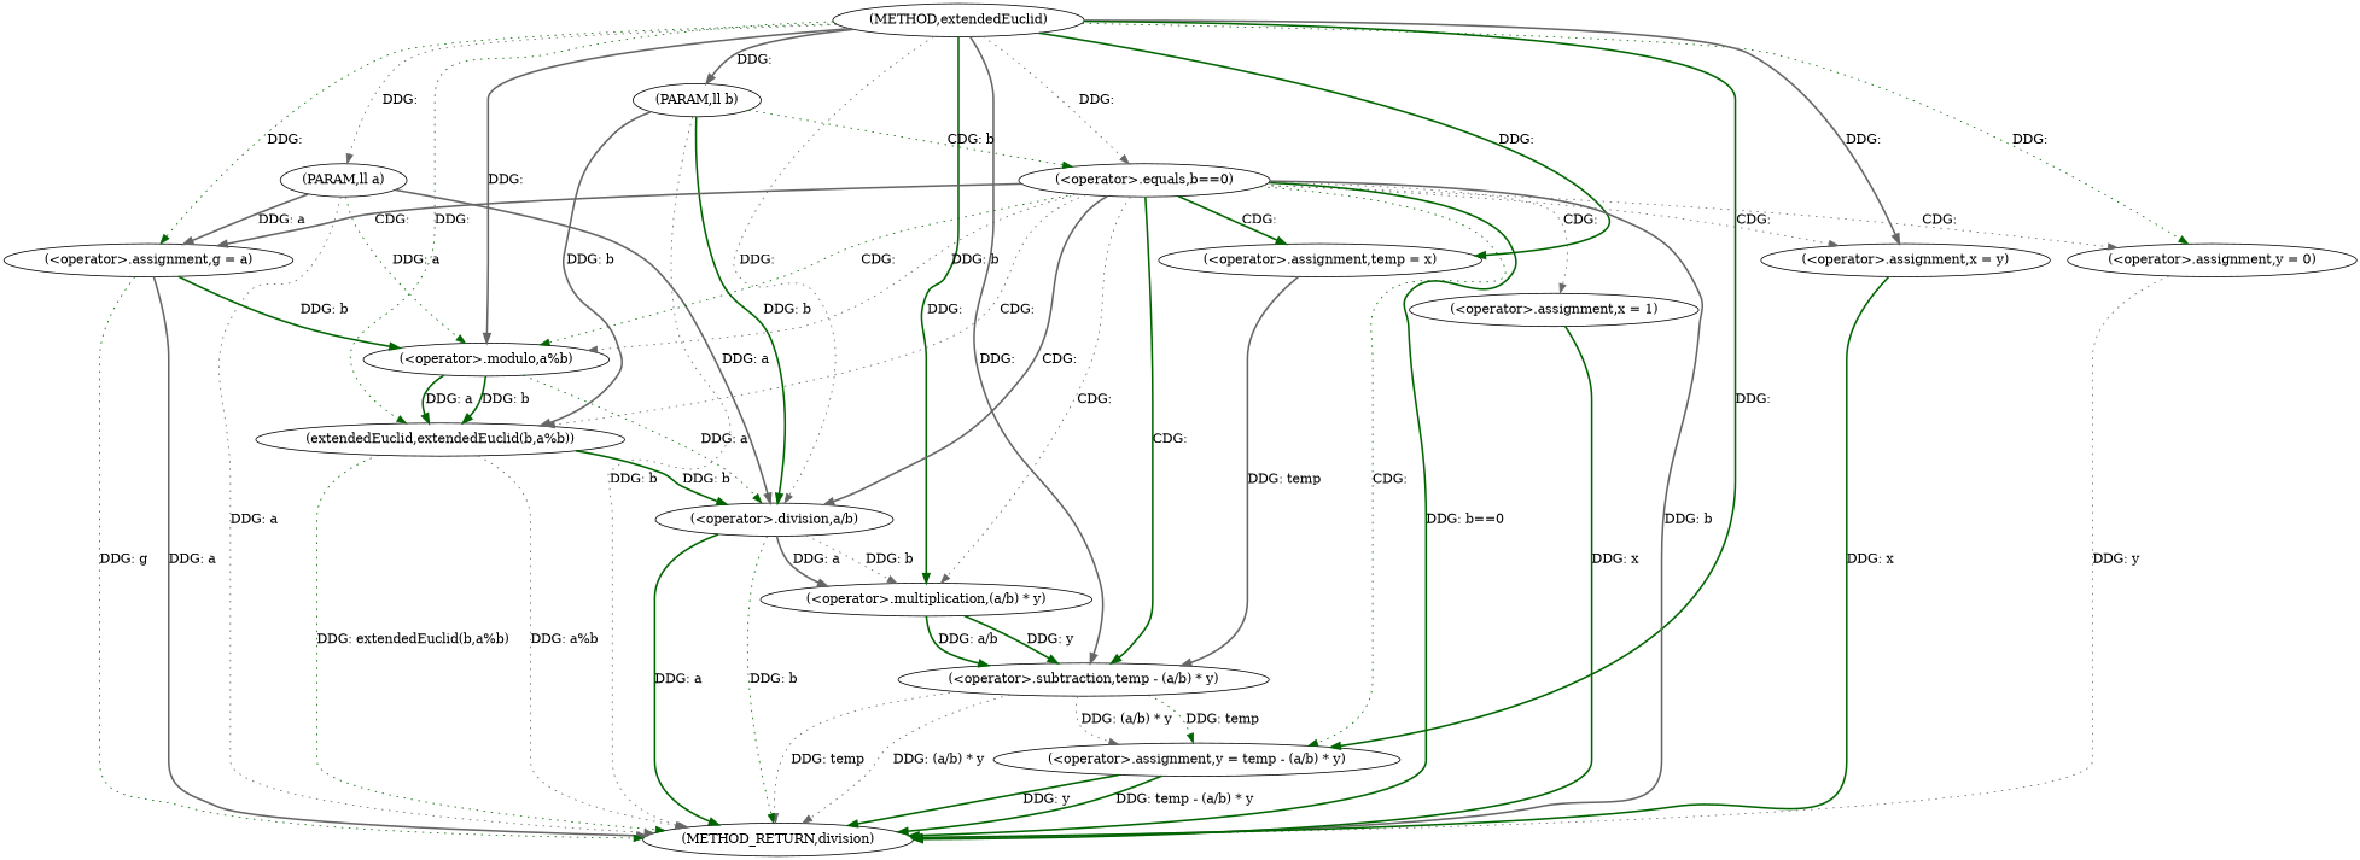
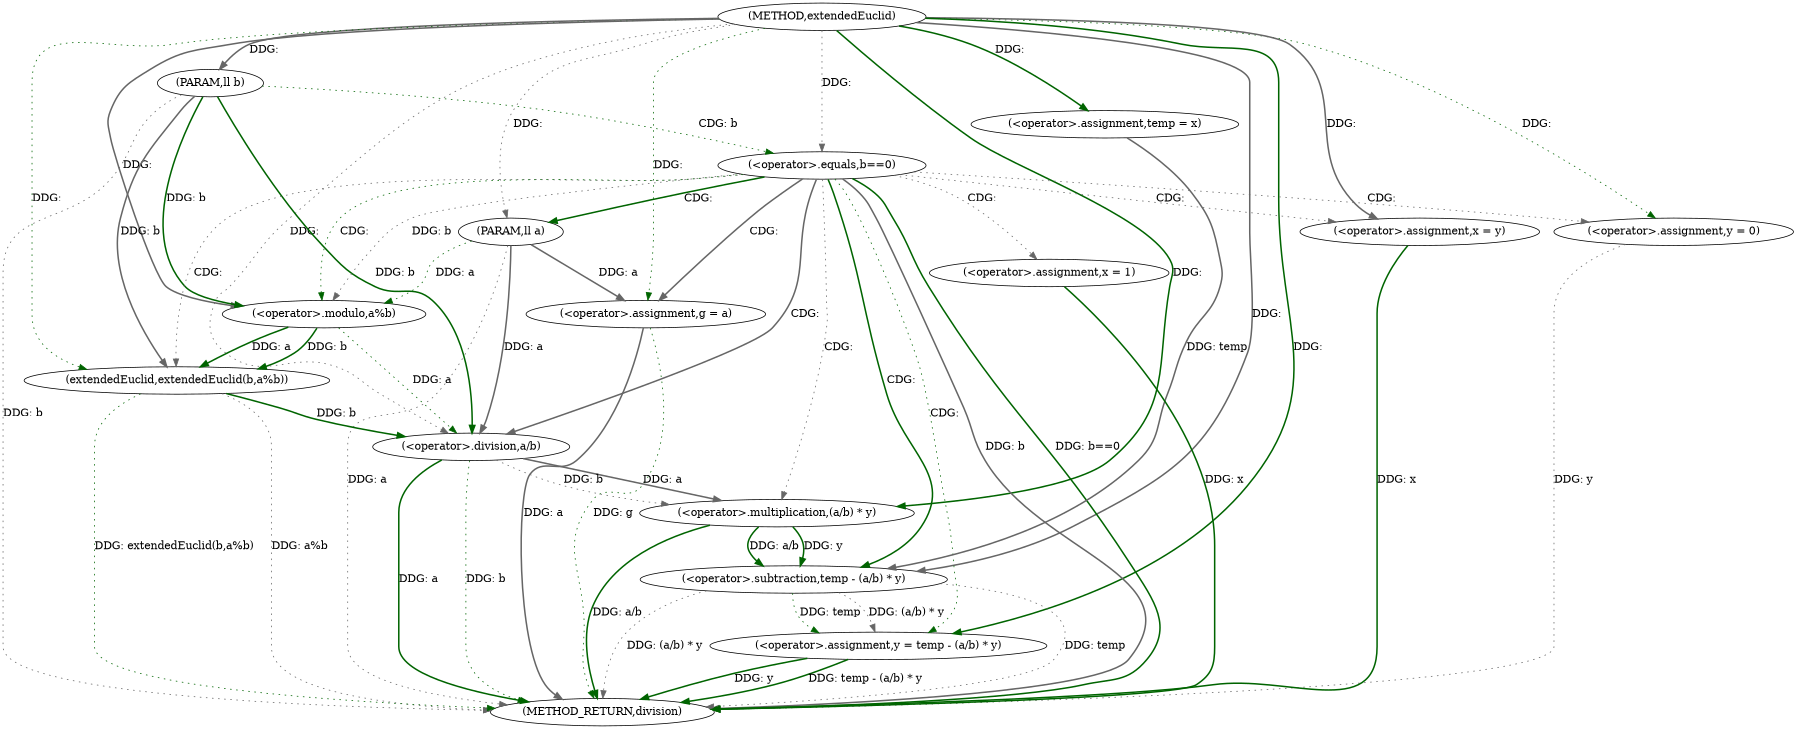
  digraph {
    edge [color=darkgreen style=bold]
    n1 [label="(METHOD,extendedEuclid)"]
    n2 [label="(PARAM,ll a)"]
    n3 [label="(PARAM,ll b)"]
    n4 [label="(<operator>.equals,b==0)"]
    n5 [label="(<operator>.assignment,g = a)"]
    n6 [label="(<operator>.assignment,y = 0)"]
    n7 [label="(extendedEuclid,extendedEuclid(b,a%b))"]
    n8 [label="(<operator>.assignment,temp = x)"]
    n9 [label="(<operator>.assignment,x = y)"]
    n10 [label="(<operator>.assignment,y = temp - (a/b) * y)"]
    n11 [label="(<operator>.modulo,a%b)"]
    n12 [label="(<operator>.subtraction,temp - (a/b) * y)"]
    n13 [label="(<operator>.multiplication,(a/b) * y)"]
    n14 [label="(<operator>.division,a/b)"]
    n15 [label="(METHOD_RETURN,division)"]
    n16 [label="(<operator>.assignment,x = 1)"]
    n1 -> n2 [color=gray40 label="DDG: " style=dotted]
    n1 -> n3 [color=gray40 label="DDG: "]
    n1 -> n4 [color=gray40 label="DDG: " style=dotted]
    n1 -> n5 [label="DDG: " style=dotted]
    n1 -> n6 [label="DDG: " style=dotted]
    n1 -> n7 [label="DDG: " style=dotted]
    n1 -> n8 [label="DDG: "]
    n1 -> n9 [color=gray40 label="DDG: "]
    n1 -> n10 [label="DDG: "]
    n1 -> n11 [color=gray40 label="DDG: "]
    n1 -> n12 [color=gray40 label="DDG: "]
    n1 -> n13 [label="DDG: "]
    n1 -> n14 [color=gray40 label="DDG: " style=dotted]
    n2 -> n5 [color=gray40 label="DDG: a"]
    n2 -> n11 [label="DDG: a" style=dotted]
    n2 -> n14 [color=gray40 label="DDG: a"]
    n2 -> n15 [color=gray40 label="DDG: a" style=dotted]
    n3 -> n4 [label="CDG: b" style=dotted]
    n3 -> n7 [color=gray40 label="DDG: b"]
-   n5 -> n11 [label="DDG: b"]
+   n3 -> n11 [label="DDG: b"]
    n3 -> n14 [label="DDG: b"]
    n3 -> n15 [color=gray40 label="DDG: b" style=dotted]
    n4 -> n5 [color=gray40 label="CDG: "]
    n4 -> n6 [color=gray40 label="CDG: " style=dotted]
    n4 -> n7 [color=gray40 label="CDG: " style=dotted]
-   n4 -> n8 [label="CDG: "]
+   n4 -> n2 [label="CDG: "]
    n4 -> n9 [color=gray40 label="CDG: " style=dotted]
    n4 -> n10 [label="CDG: " style=dotted]
    n4 -> n11 [color=gray40 label="DDG: b" style=dotted]
    n4 -> n11 [label="CDG: " style=dotted]
    n4 -> n12 [label="CDG: "]
    n4 -> n13 [color=gray40 label="CDG: " style=dotted]
    n4 -> n14 [color=gray40 label="CDG: "]
    n4 -> n15 [color=gray40 label="DDG: b"]
    n4 -> n15 [label="DDG: b==0"]
    n4 -> n16 [color=gray40 label="CDG: " style=dotted]
    n5 -> n15 [color=gray40 label="DDG: a"]
    n5 -> n15 [label="DDG: g" style=dotted]
    n6 -> n15 [color=gray40 label="DDG: y" style=dotted]
    n7 -> n14 [label="DDG: b"]
    n7 -> n15 [color=gray40 label="DDG: a%b" style=dotted]
    n7 -> n15 [label="DDG: extendedEuclid(b,a%b)" style=dotted]
    n8 -> n12 [color=gray40 label="DDG: temp"]
    n9 -> n15 [label="DDG: x"]
    n10 -> n15 [label="DDG: y"]
    n10 -> n15 [label="DDG: temp - (a/b) * y"]
    n11 -> n7 [label="DDG: b"]
    n11 -> n7 [label="DDG: a"]
    n11 -> n14 [label="DDG: a" style=dotted]
    n12 -> n10 [label="DDG: temp" style=dotted]
    n12 -> n10 [color=gray40 label="DDG: (a/b) * y" style=dotted]
    n12 -> n15 [color=gray40 label="DDG: temp" style=dotted]
    n12 -> n15 [color=gray40 label="DDG: (a/b) * y" style=dotted]
    n13 -> n12 [label="DDG: y"]
    n13 -> n12 [label="DDG: a/b"]
+   n13 -> n15 [label="DDG: a/b"]
    n14 -> n13 [color=gray40 label="DDG: a"]
    n14 -> n13 [color=gray40 label="DDG: b" style=dotted]
    n14 -> n15 [label="DDG: a"]
    n14 -> n15 [label="DDG: b" style=dotted]
    n16 -> n15 [label="DDG: x"]
  }
